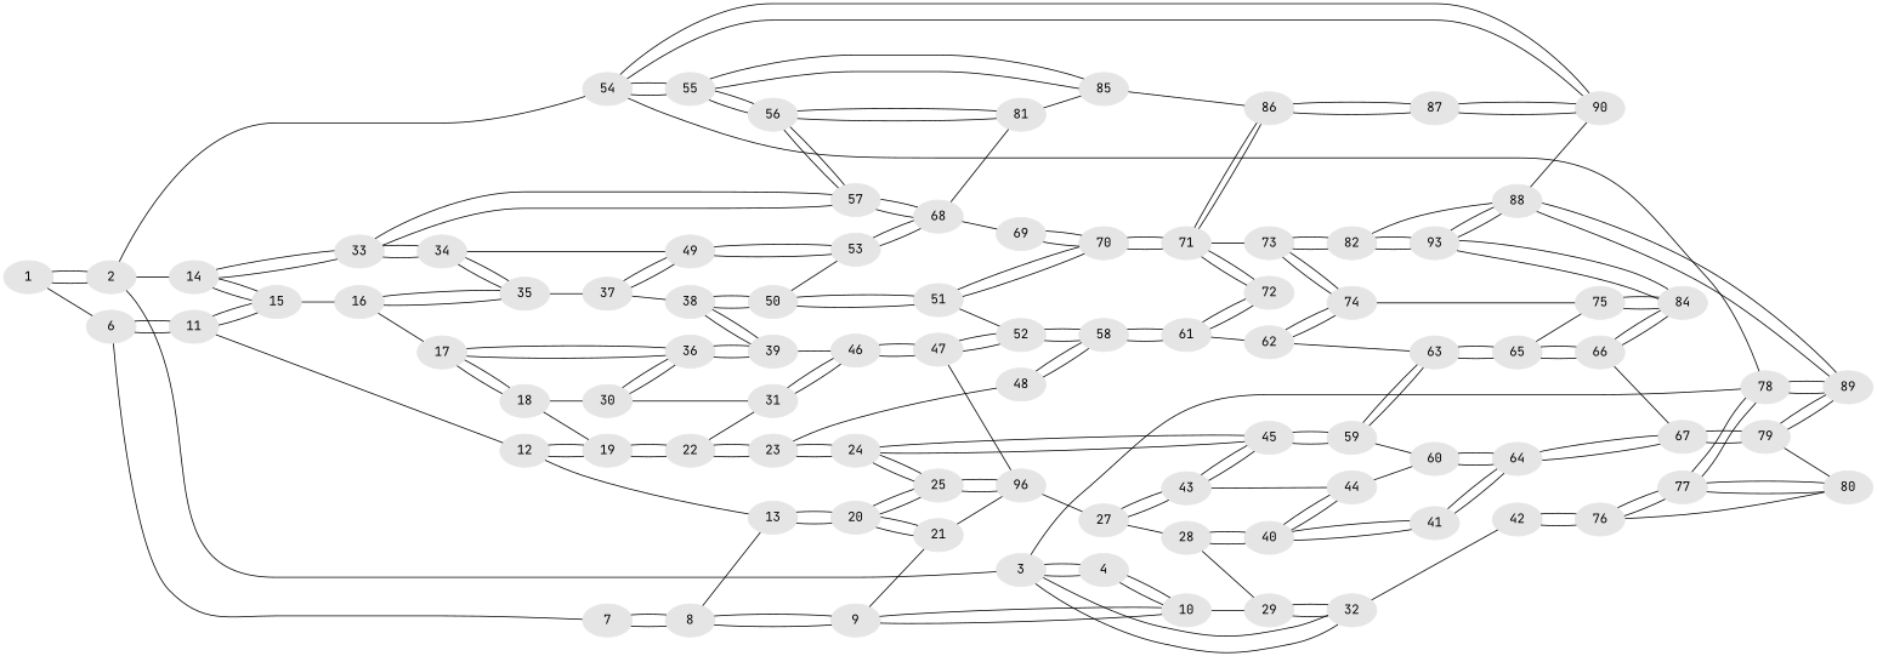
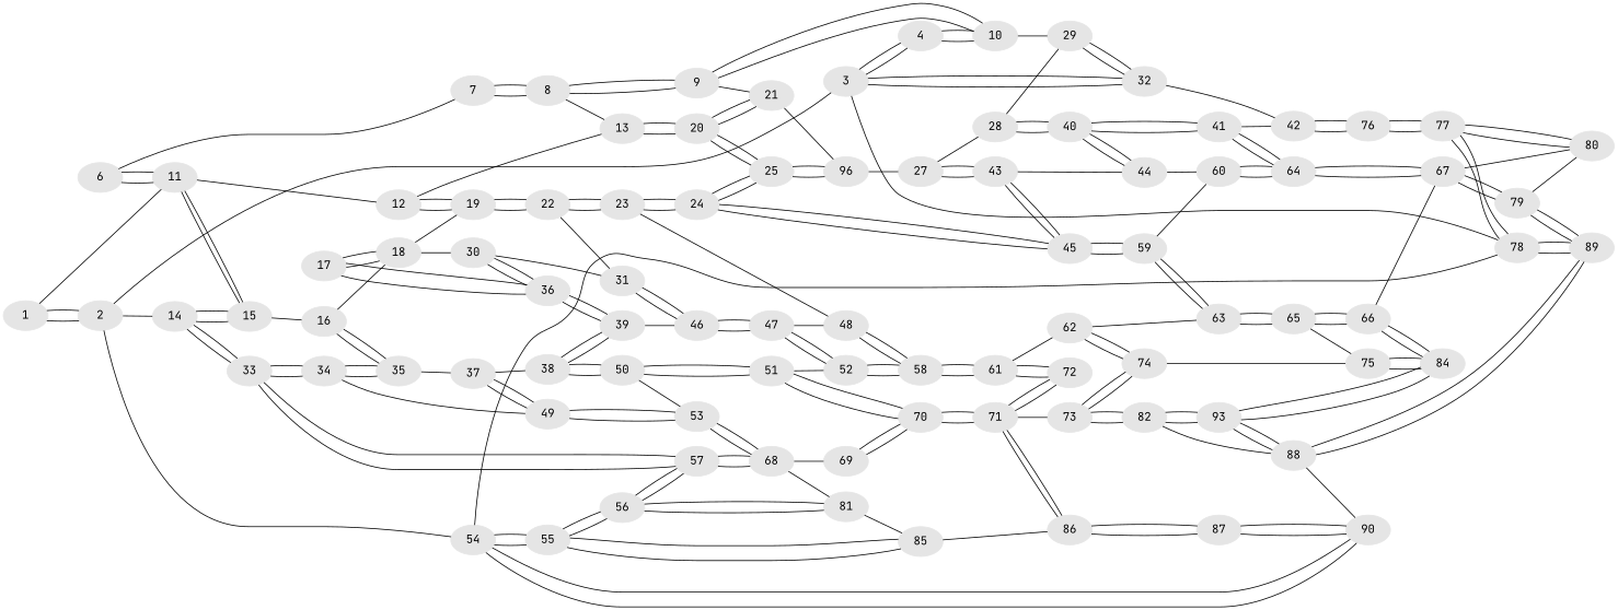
  graph {
    fontname="JetBrains Mono"
    rankdir=LR
    node [color=gray90 fontname="JetBrains Mono" style=filled]
    edge [fontname="JetBrains Mono"]
    1
    2
    6
    3
    14
    54
    7
    11
    4
    32
    78
    15
    33
    55
    90
    10
    42
    89
    29
    8
    12
    9
    13
    21
    20
    n26 [label=96]
    19
    16
    22
    25
    34
    57
    17
    35
    18
    36
    37
    30
    39
    31
    23
    27
    24
    48
    46
    45
    58
    59
    28
    43
    40
    44
    41
    47
    76
    49
    68
    53
    38
    50
    51
    64
    60
    67
    77
    80
    63
    52
    61
    70
    71
    81
    69
    56
    85
    86
    62
    72
    65
    74
    75
    66
    79
    84
    73
    87
    82
    n88 [label=93]
    88
    1 -- 2
    1 -- 2
-   1 -- 6
+   1 -- 11
    2 -- 3
    2 -- 14
    2 -- 54
    6 -- 7
    6 -- 11
    6 -- 11
    3 -- 4
    3 -- 4
    3 -- 32
    3 -- 32
    3 -- 78
    14 -- 15
    14 -- 15
    14 -- 33
    14 -- 33
    54 -- 78
    54 -- 55
    54 -- 55
    54 -- 90
    54 -- 90
    7 -- 8
    7 -- 8
    11 -- 15
    11 -- 15
    11 -- 12
    4 -- 10
    4 -- 10
    32 -- 42
    78 -- 89
    78 -- 89
    15 -- 16
    33 -- 34
    33 -- 34
    33 -- 57
    33 -- 57
    55 -- 56
    55 -- 56
    55 -- 85
    55 -- 85
    10 -- 29
    42 -- 76
    42 -- 76
    29 -- 32
    29 -- 32
    8 -- 9
    8 -- 9
    8 -- 13
    12 -- 13
    12 -- 19
    12 -- 19
    9 -- 10
    9 -- 10
    9 -- 21
    13 -- 20
    13 -- 20
    21 -- n26
    20 -- 21
    20 -- 21
    20 -- 25
    20 -- 25
    n26 -- 27
    19 -- 22
    19 -- 22
-   16 -- 17
+   16 -- 18
    16 -- 35
    16 -- 35
    22 -- 31
    22 -- 23
    22 -- 23
    25 -- n26
    25 -- n26
    34 -- 35
    34 -- 35
    34 -- 49
    57 -- 68
    57 -- 68
    17 -- 18
    17 -- 18
    17 -- 36
    17 -- 36
    35 -- 37
    18 -- 19
    18 -- 30
    36 -- 39
    36 -- 39
    37 -- 49
    37 -- 49
    37 -- 38
    30 -- 36
    30 -- 36
    30 -- 31
    39 -- 46
    31 -- 46
    31 -- 46
    23 -- 24
    23 -- 24
    23 -- 48
    27 -- 28
    27 -- 43
    27 -- 43
    24 -- 25
    24 -- 25
    24 -- 45
    24 -- 45
    48 -- 58
    48 -- 58
    46 -- 47
    46 -- 47
    45 -- 59
    45 -- 59
    58 -- 61
    58 -- 61
    59 -- 60
    59 -- 63
    59 -- 63
    28 -- 29
    28 -- 40
    28 -- 40
    43 -- 45
    43 -- 45
    43 -- 44
    40 -- 44
    40 -- 44
    40 -- 41
    40 -- 41
    44 -- 60
+   41 -- 42
    41 -- 64
    41 -- 64
-   47 -- n26
+   47 -- 48
    47 -- 52
    47 -- 52
    76 -- 77
    76 -- 77
-   76 -- 80
+   67 -- 80
    49 -- 53
    49 -- 53
    68 -- 81
    68 -- 69
    53 -- 68
    53 -- 68
    38 -- 39
    38 -- 39
    38 -- 50
    38 -- 50
    50 -- 53
    50 -- 51
    50 -- 51
    51 -- 52
    51 -- 70
    51 -- 70
    64 -- 67
    64 -- 67
    60 -- 64
    60 -- 64
    67 -- 79
    67 -- 79
    77 -- 78
    77 -- 78
    77 -- 80
    77 -- 80
    63 -- 65
    63 -- 65
    52 -- 58
    52 -- 58
    61 -- 62
    61 -- 72
    61 -- 72
    70 -- 71
    70 -- 71
    71 -- 86
    71 -- 86
    71 -- 72
    71 -- 72
    71 -- 73
    81 -- 85
    69 -- 70
    69 -- 70
    56 -- 57
    56 -- 57
    56 -- 81
    56 -- 81
    85 -- 86
    86 -- 87
    86 -- 87
    62 -- 63
    62 -- 74
    62 -- 74
    65 -- 75
    65 -- 66
    65 -- 66
    74 -- 75
    75 -- 84
    75 -- 84
    66 -- 67
    66 -- 84
    66 -- 84
    79 -- 89
    79 -- 89
    79 -- 80
    73 -- 74
    73 -- 74
    73 -- 82
    73 -- 82
    87 -- 90
    87 -- 90
    82 -- n88
    82 -- n88
    82 -- 88
    n88 -- 84
    n88 -- 84
    n88 -- 88
    n88 -- 88
    88 -- 90
    88 -- 89
    88 -- 89
  }
